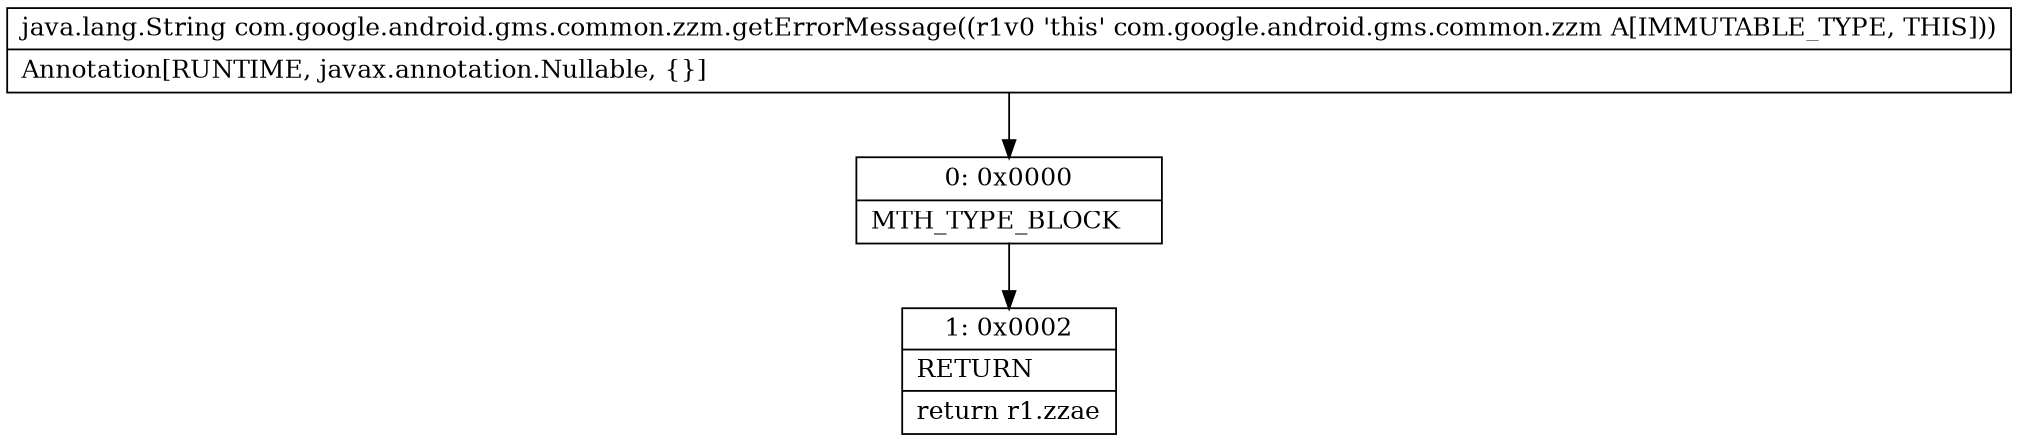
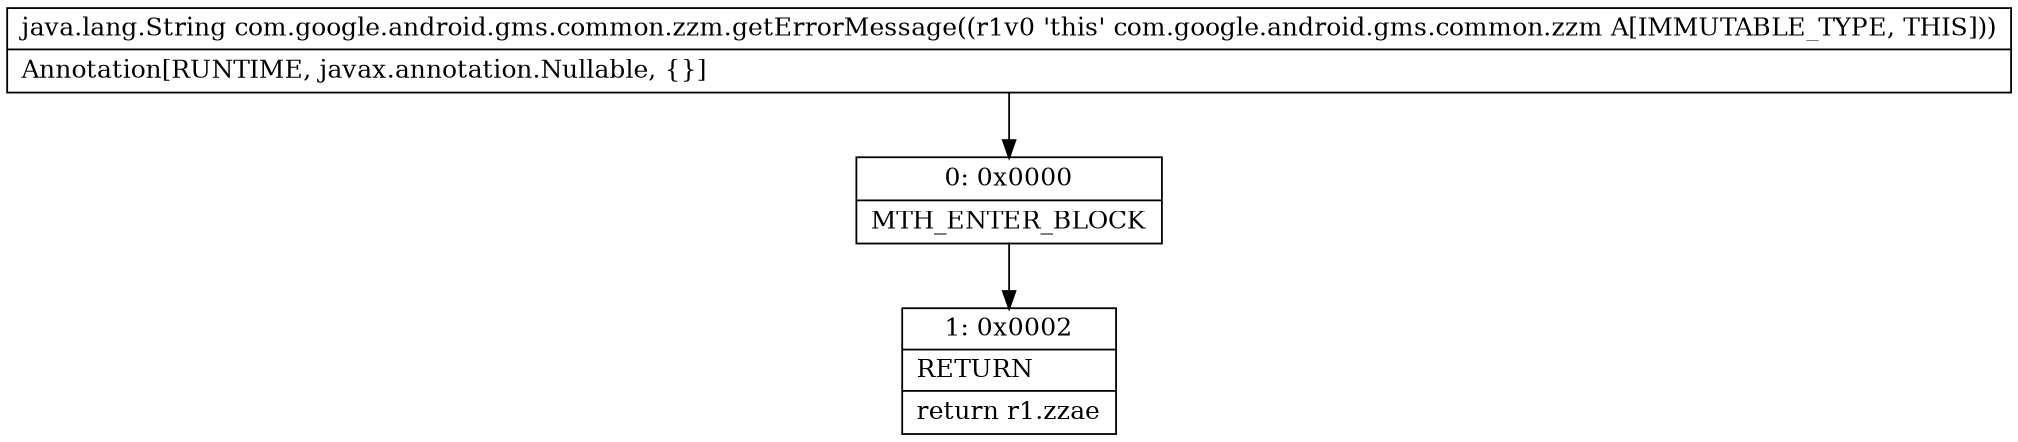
  digraph {
    node [shape=record]
-   n1 [label="{0\:\ 0x0000|MTH_TYPE_BLOCK\l}"]
+   n1 [label="{0\:\ 0x0000|MTH_ENTER_BLOCK\l}"]
    n2 [label="{1\:\ 0x0002|RETURN\l|return r1.zzae\l}"]
    n3 [label="{java.lang.String com.google.android.gms.common.zzm.getErrorMessage((r1v0 'this' com.google.android.gms.common.zzm A[IMMUTABLE_TYPE, THIS]))  | Annotation[RUNTIME, javax.annotation.Nullable, \{\}]\l}"]
    n1 -> n2
    n3 -> n1
  }
